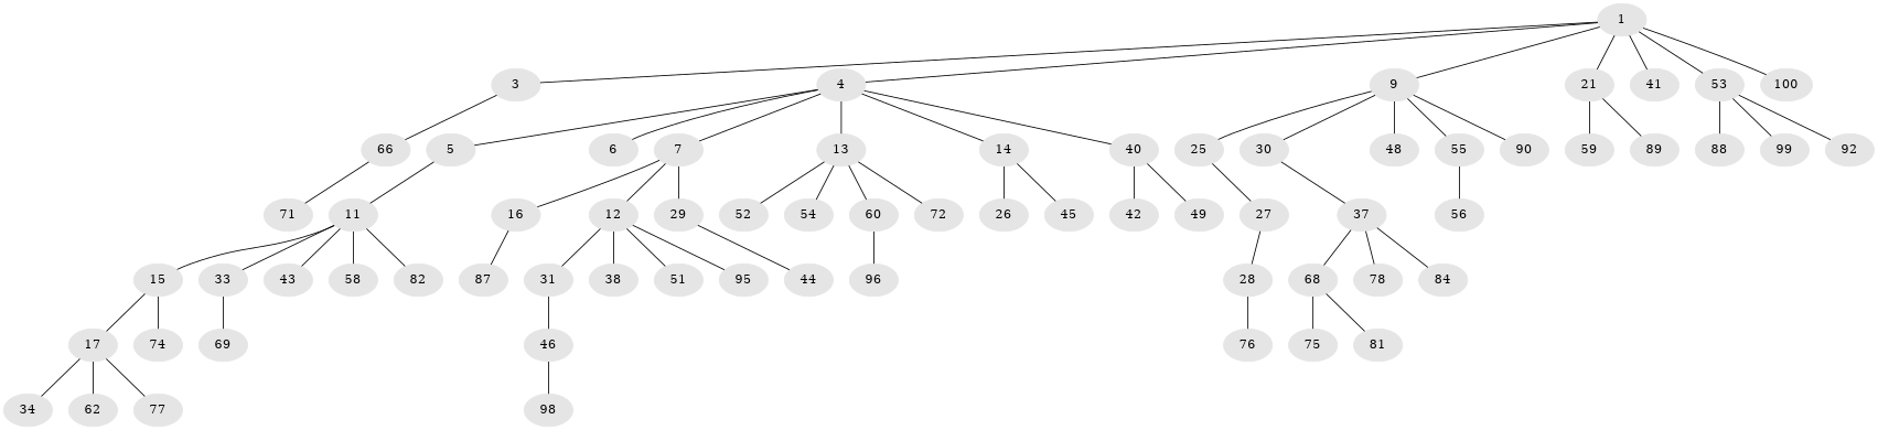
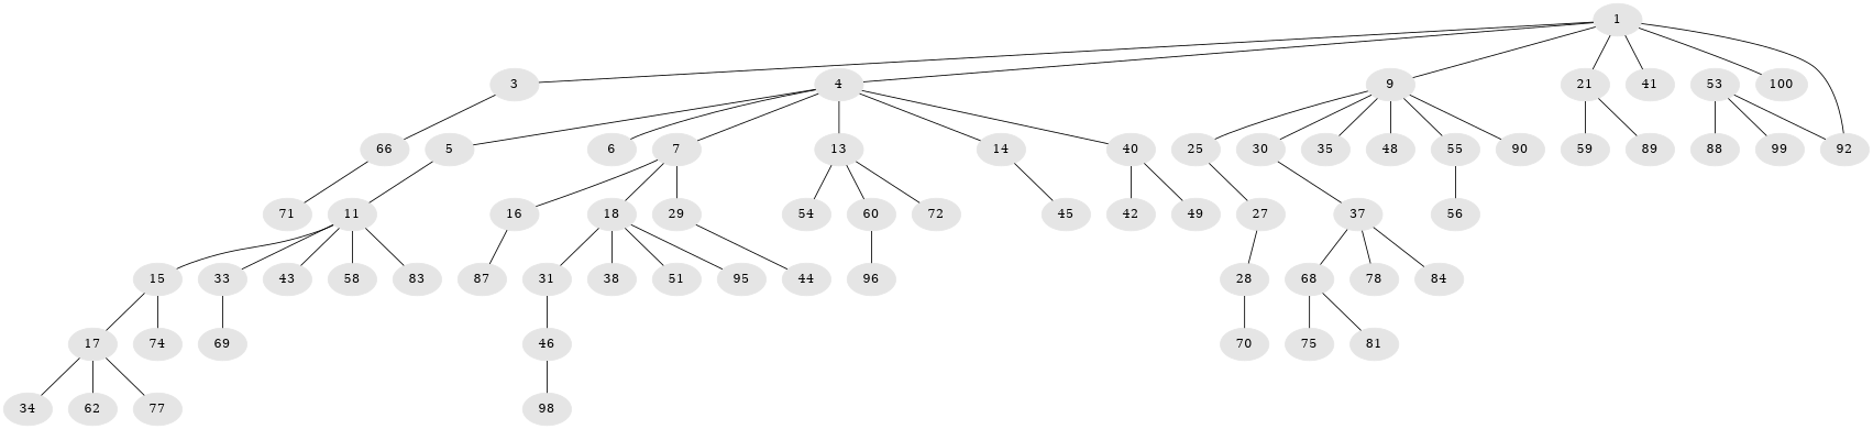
  graph {
    fontname="DejaVu Serif"
    node [color=gray90 fontname="DejaVu Serif" style=filled]
    edge [fontname="DejaVu Serif"]
    1 [super="+2"]
    3 [super="+63"]
    4 [super="+10"]
    9 [super="+12"]
    21 [super="+22"]
    41 [super="+61"]
    53 [super="+86"]
    100
    66 [super="+80"]
    5
    6
    7 [super="+8"]
    13 [super="+39"]
    14 [super="+36"]
    40
    25 [super="+67"]
    30
+   35 [super="+50"]
    48
    55 [super="+82"]
    90
    59
    89
    88
    92
    99
    n27 [label=71]
    11 [super="+24"]
    16 [super="+23"]
-   18 [super="+20" label=12]
+   18 [super="+20"]
    29
-   52 [super="+57"]
    54
    60 [super="+71"]
    72
-   26 [super="+32"]
    45 [super="+93"]
    42
    49 [super="+79"]
    15 [super="+97"]
    33 [super="+73"]
    43
    58
-   83 [label=82]
+   83
    87
    31
    38
    51
    n49 [label=95]
    44 [super="+47"]
    27
    37 [super="+64"]
    56
    17 [super="+19"]
    74
    69 [super="+85"]
    96
    34
    62
    77
    46 [super="+94"]
    28 [super="+95"]
-   76
+   76 [label=70]
    68 [super="+70"]
    78
    84
    98
    75
    81
    1 -- 3
    1 -- 4
    1 -- 9
    1 -- 21
    1 -- 41
-   1 -- 53
+   1 -- 92
    1 -- 100
    3 -- 66
    4 -- 5
    4 -- 6
    4 -- 7
    4 -- 13
    4 -- 14
    4 -- 40
    9 -- 25
    9 -- 30
+   9 -- 35
    9 -- 48
    9 -- 55
    9 -- 90
    21 -- 59
    21 -- 89
    53 -- 88
    53 -- 92
    53 -- 99
    66 -- n27
    5 -- 11
    7 -- 16
    7 -- 18
    7 -- 29
-   13 -- 52
    13 -- 54
    13 -- 60
    13 -- 72
-   14 -- 26
    14 -- 45
    40 -- 42
    40 -- 49
    25 -- 27
    30 -- 37
    55 -- 56
    11 -- 15
    11 -- 33
    11 -- 43
    11 -- 58
    11 -- 83
    16 -- 87
    18 -- 31
    18 -- 38
    18 -- 51
    18 -- n49
    29 -- 44
    60 -- 96
    15 -- 17
    15 -- 74
    33 -- 69
    31 -- 46
    27 -- 28
    37 -- 68
    37 -- 78
    37 -- 84
    17 -- 34
    17 -- 62
    17 -- 77
    46 -- 98
    28 -- 76
    68 -- 75
    68 -- 81
  }
